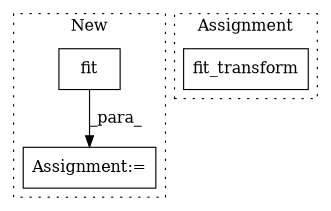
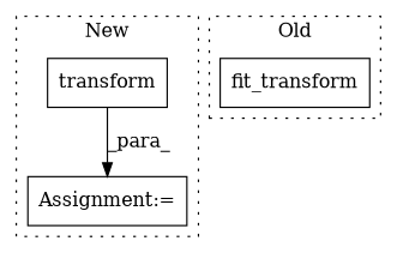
  digraph {
    node [a=32 shape=box]
-   n1 [l="10,1" label=fit s="1659,1674"]
+   n1 [l="10,1" label=transform s="1659,1674"]
    n2 [a=7 l=1 label="Assignment:=" s=1634]
    n3 [l="14,1" label=fit_transform s="1303,1320"]
    subgraph cluster_1 {
      label=New
      style=dotted
      n1
      n2
    }
    subgraph cluster_2 {
-     label=Assignment
+     label=Old
      style=dotted
      n3
    }
    n1 -> n2 [label=_para_]
  }
